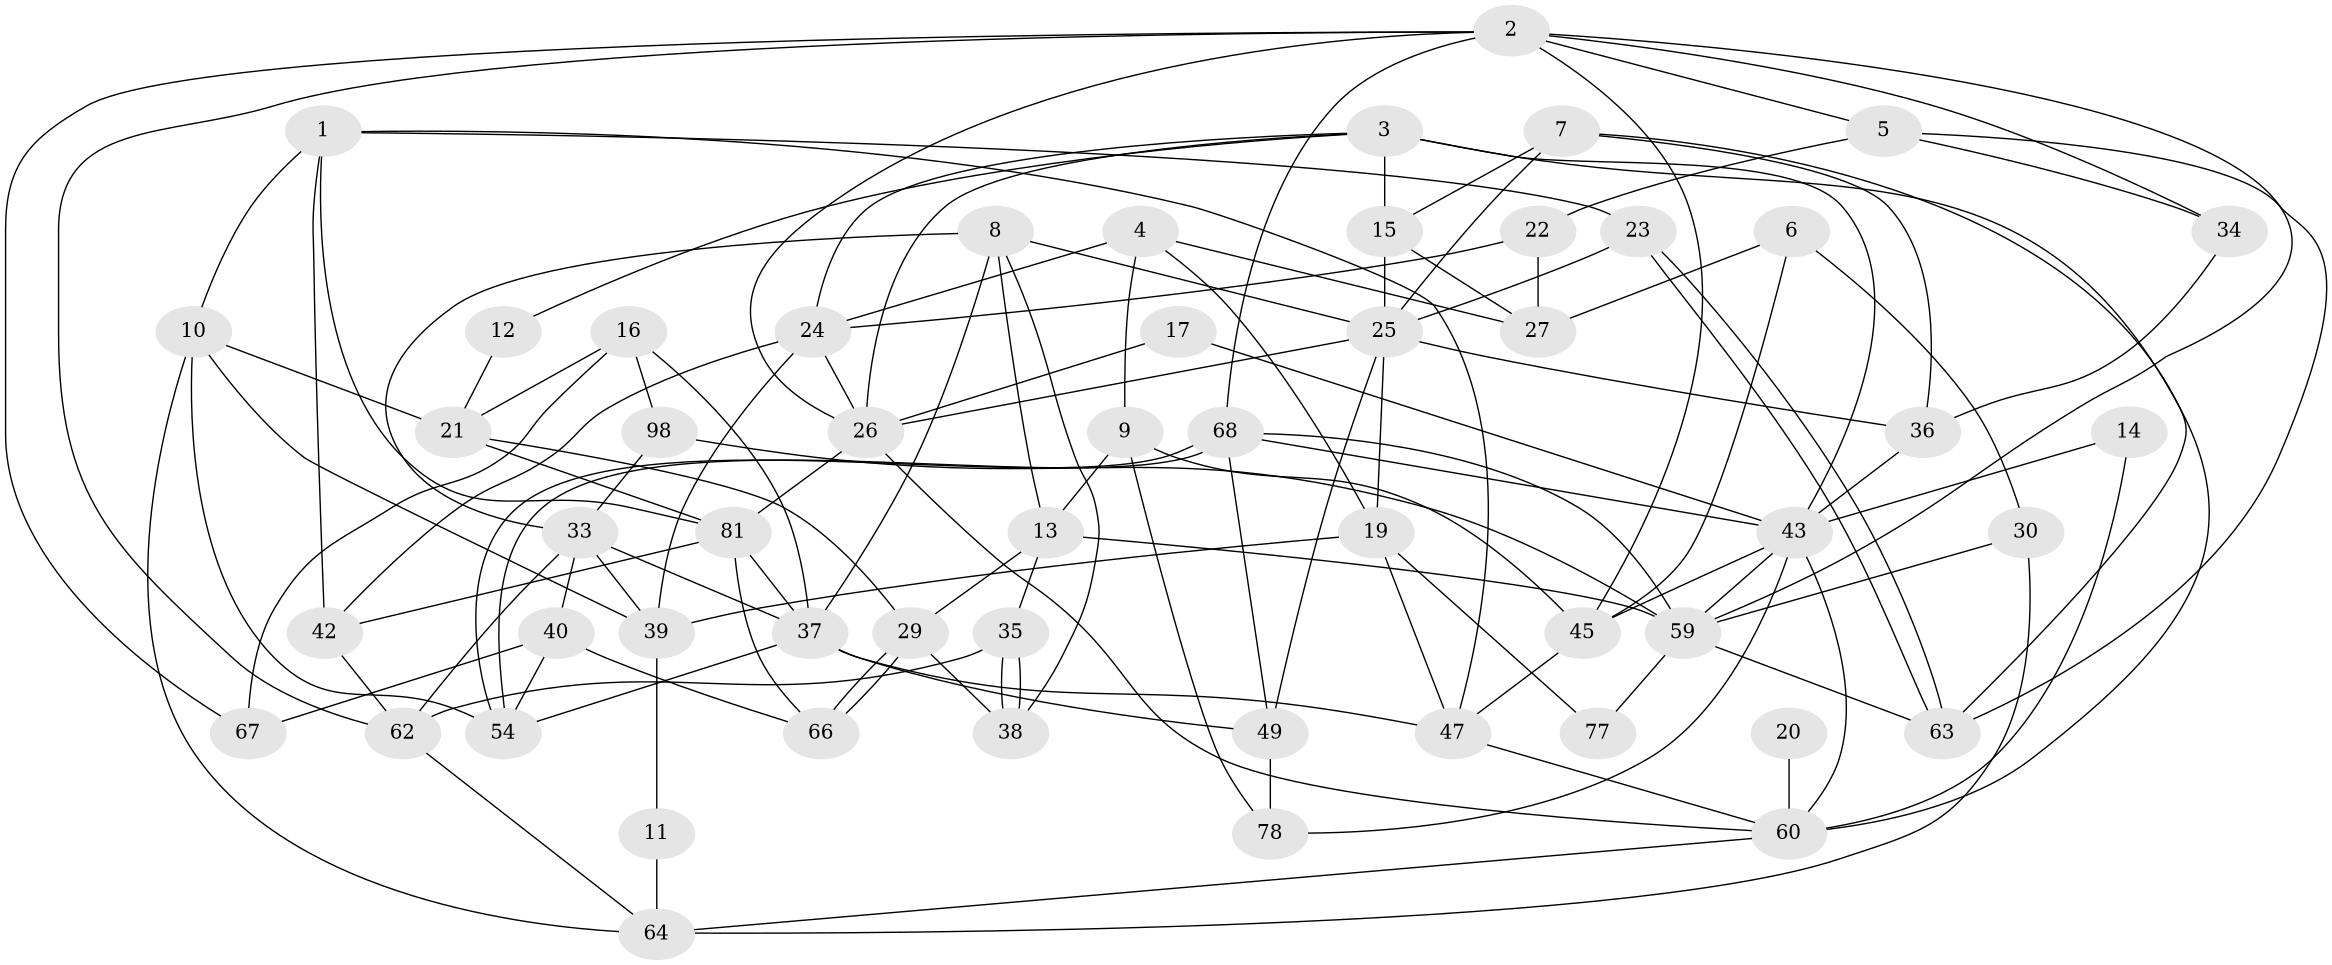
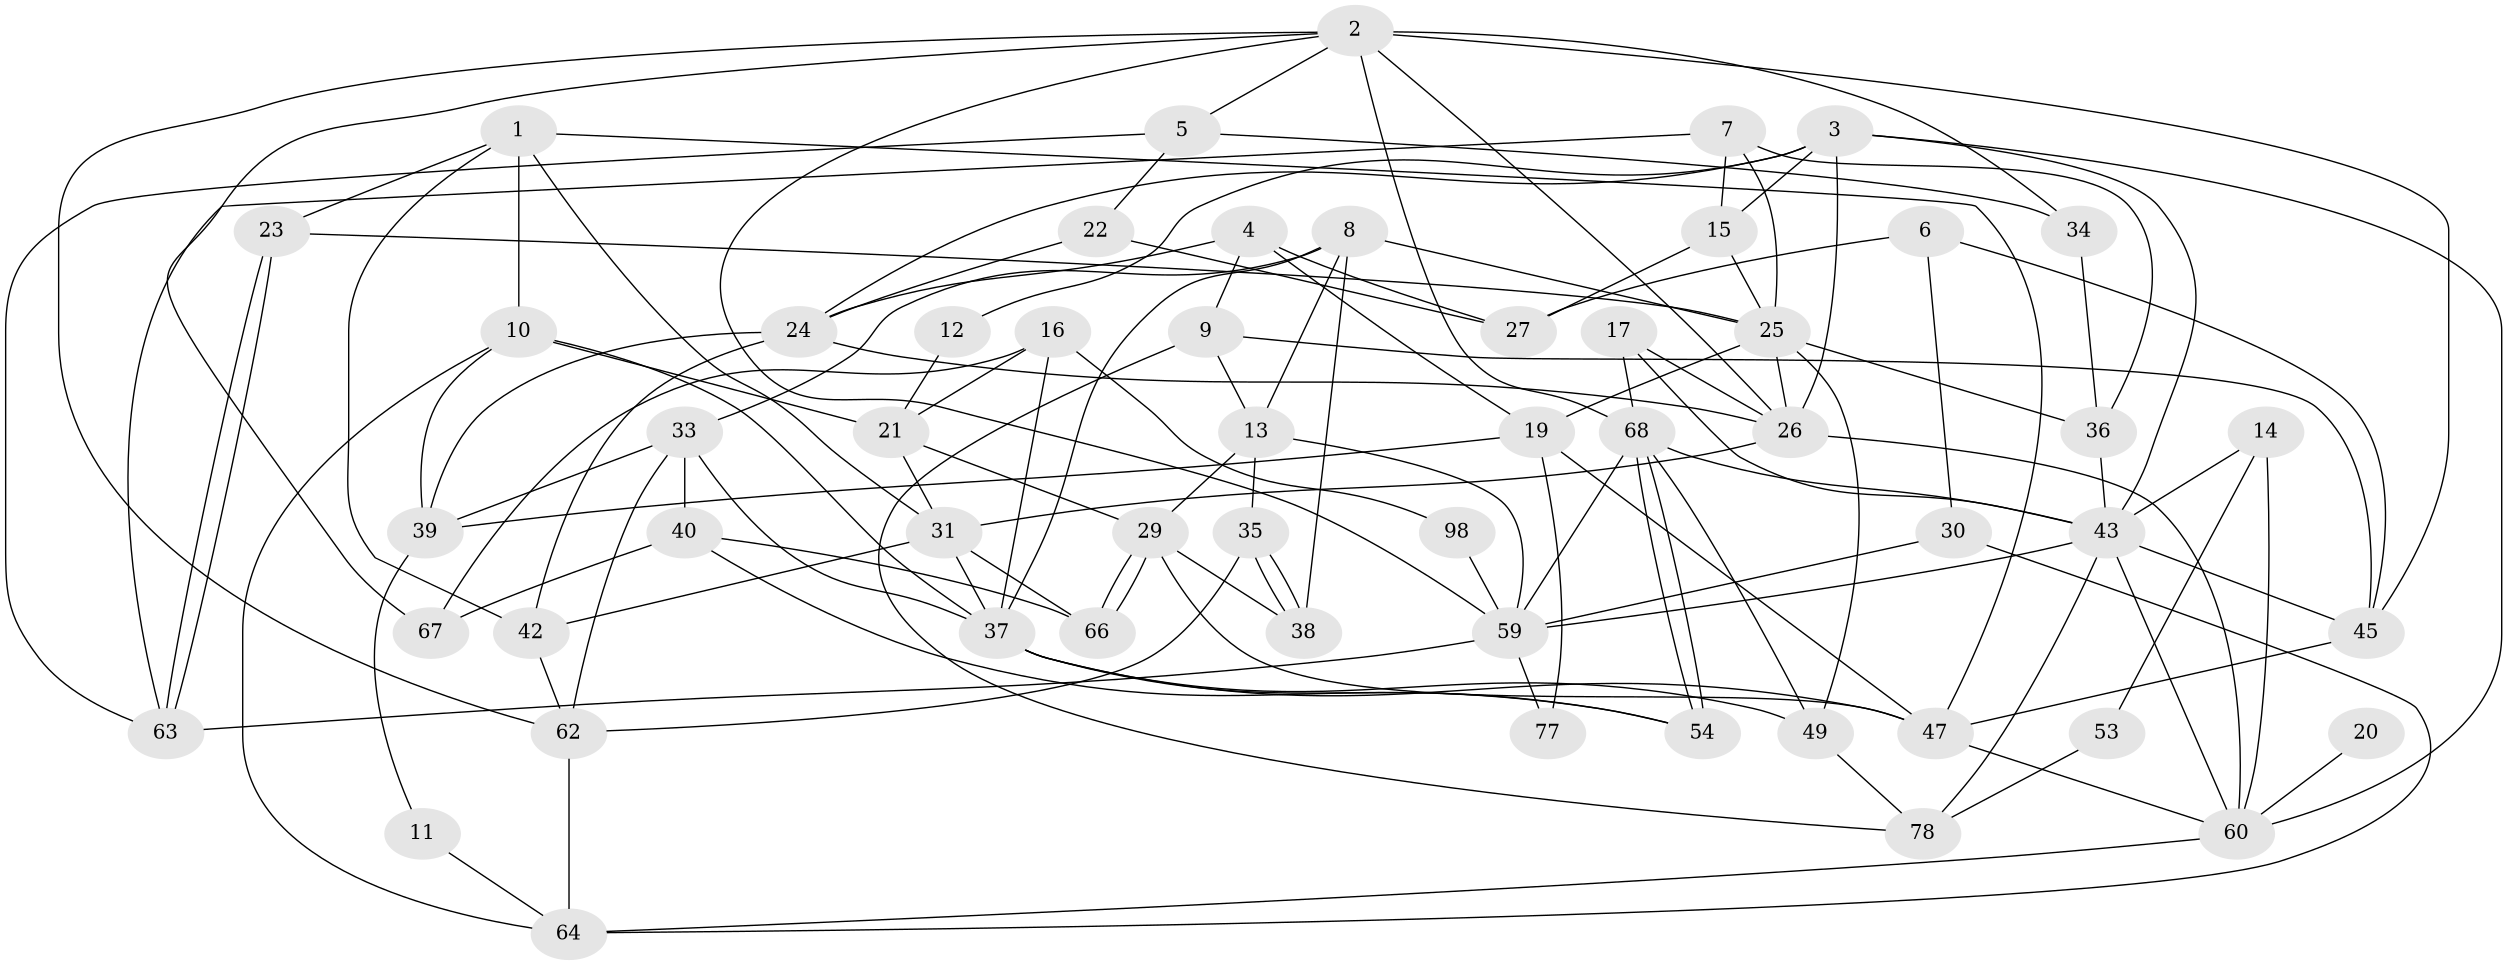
  graph {
    node [color=gray90 style=filled]
    1 [super="+48"]
    10 [super="+52"]
    23
-   31 [super="+58" label=81]
+   31 [super="+58"]
    42 [super="+79"]
    47
    21
    39
    54
    64 [super="+71"]
    63 [super="+73"]
    25 [super="+74"]
    37 [super="+44"]
    66
    62
    60 [super="+75"]
    2 [super="+32"]
    5
    n19 [label=68 super="+68"]
    26 [super="+46"]
    34
    45
    59 [super="+61"]
    67
    22
    43 [super="+56"]
    49 [super="+69"]
    36
    77
    3 [super="+76"]
    12
    15
    24 [super="+55"]
    27
    78
    4
    9
    19
    13 [super="+51"]
    6 [super="+65"]
    30
    20
    7
    8 [super="+11"]
    33 [super="+57"]
    38
    29 [super="+50"]
    35
    40 [super="+72"]
    n50 [label=11]
    14
+   53
    16 [super="+70"]
    n54 [label=98]
    17
    1 -- 10
    1 -- 23
    1 -- 31
    1 -- 42
    1 -- 47
    10 -- 21
    10 -- 39
-   10 -- 54
+   10 -- 37
    10 -- 64
    23 -- 63
    23 -- 63
    23 -- 25
    31 -- 42
    31 -- 37 [weight=2]
    31 -- 66
    42 -- 62
    47 -- 60
    21 -- 31
    21 -- 29
    39 -- n50
    25 -- 26 [weight=2]
    25 -- 49
    25 -- 36
    25 -- 19
    37 -- 47
    37 -- 54
    37 -- 49
    62 -- 64
    60 -- 64
    2 -- 62
    2 -- 5
    2 -- n19
    2 -- 26
    2 -- 34
    2 -- 45
    2 -- 59
    2 -- 67
    5 -- 63
    5 -- 34
    5 -- 22
    n19 -- 54
    n19 -- 54
    n19 -- 59
    n19 -- 43
    n19 -- 49
    26 -- 31
    26 -- 60
    34 -- 36
    45 -- 47
    59 -- 63
    59 -- 77
    22 -- 24
    22 -- 27
    43 -- 60
    43 -- 45
    43 -- 59
    43 -- 78
    49 -- 78
    36 -- 43
    3 -- 60
    3 -- 26
    3 -- 43
    3 -- 12
    3 -- 15
    3 -- 24
    12 -- 21
    15 -- 25
    15 -- 27
    24 -- 42
    24 -- 39
    24 -- 26
    4 -- 24
    4 -- 27
    4 -- 9
    4 -- 19
    9 -- 45
    9 -- 78
    9 -- 13
    19 -- 47
    19 -- 39
    19 -- 77
    13 -- 59
    13 -- 29 [weight=2]
    13 -- 35
    6 -- 45
    6 -- 27
    6 -- 30
    30 -- 64
    30 -- 59
    20 -- 60
    7 -- 63
    7 -- 25
    7 -- 36
    7 -- 15
    8 -- 25
    8 -- 37
    8 -- 13
    8 -- 33
    8 -- 38
    33 -- 39
    33 -- 37
    33 -- 62
    33 -- 40
+   29 -- 47
    29 -- 66
    29 -- 66
    29 -- 38
    35 -- 62
    35 -- 38
    35 -- 38
    40 -- 54
    40 -- 66
    40 -- 67
    n50 -- 64
    14 -- 60
    14 -- 43
+   14 -- 53
+   53 -- 78
    16 -- 21
    16 -- 37
    16 -- 67
    16 -- n54
    n54 -- 59
-   n54 -- 33
+   17 -- n19
    17 -- 26
    17 -- 43
  }
